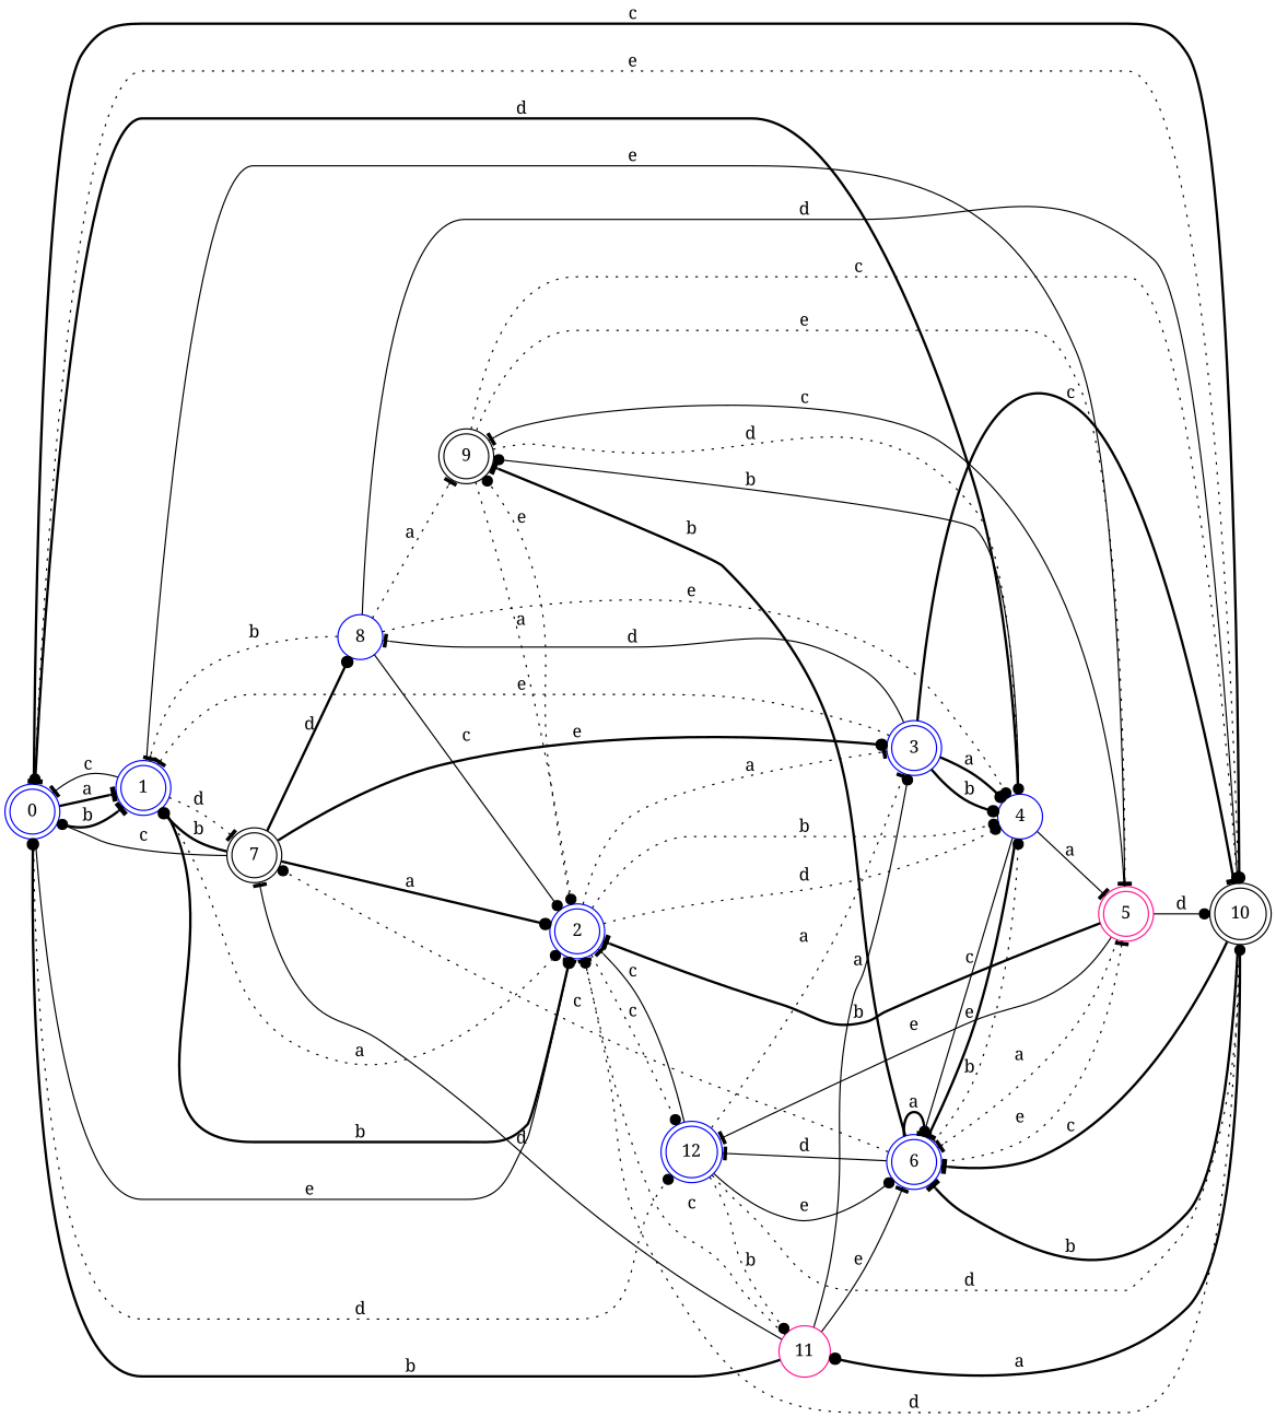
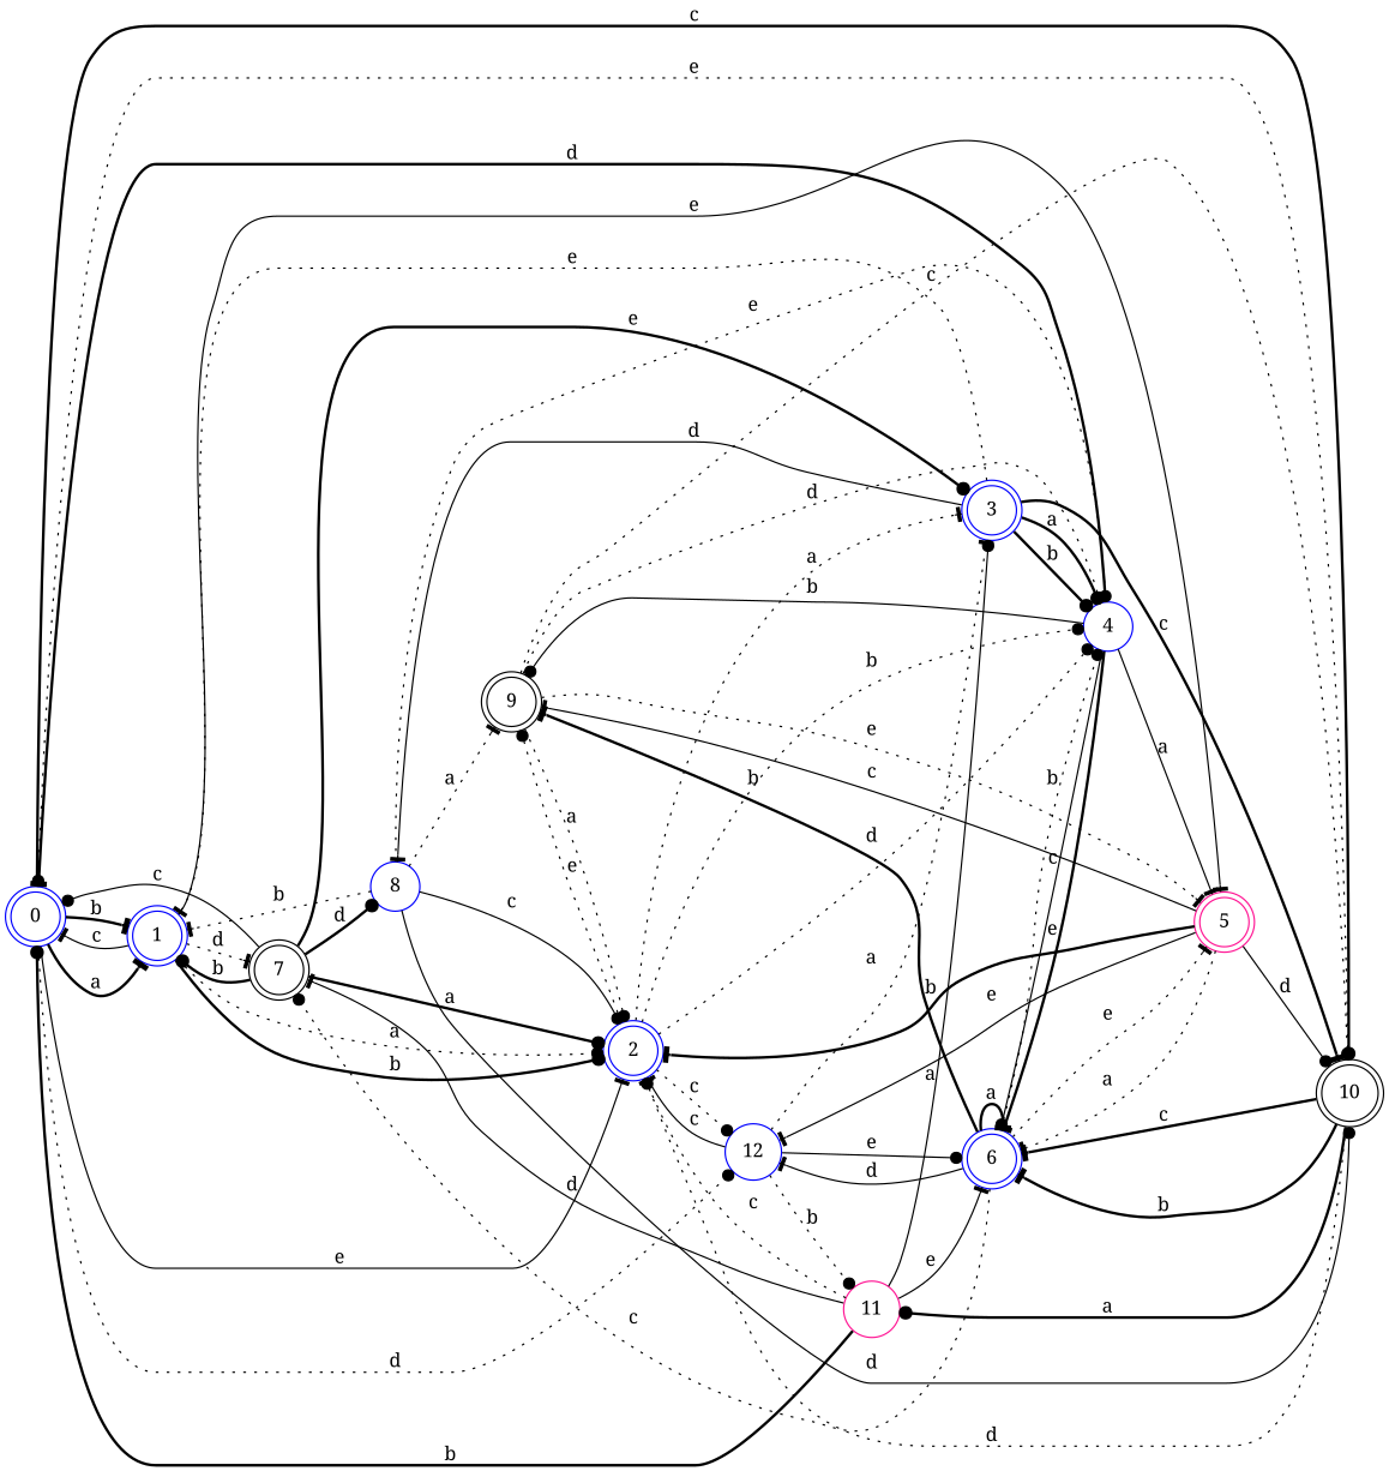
  digraph {
    fontname="Noto Serif"
    rankdir=LR
    node [color=blue fillcolor=white fontname="Noto Serif" shape=doublecircle style="rounded,filled"]
    edge [arrowhead=dot fontname="Noto Serif" style=dotted]
    n1 [label=0]
    n2 [label=1 style=filled]
    n3 [label=2]
    n4 [color=black label=10]
-   n5 [label=12]
+   n5 [label=12 shape=circle]
    n6 [color=deeppink label=5]
    n7 [color=black label=7]
    n8 [label=3]
    n9 [label=4 shape=circle style=filled]
    n10 [color=black label=9]
    n11 [label=6]
    n12 [color=deeppink label=11 shape=circle style=filled]
    n13 [label=8 shape=circle style=filled]
    n1 -> n2 [arrowhead=tee label=a style=bold]
    n1 -> n2 [arrowhead=tee label=b style=bold]
    n1 -> n3 [arrowhead=tee label=e style=solid]
    n1 -> n4 [label=c style=bold]
    n1 -> n5 [label=d]
    n2 -> n1 [arrowhead=tee label=c style=solid]
    n2 -> n3 [label=a]
    n2 -> n3 [label=b style=bold]
    n2 -> n6 [arrowhead=tee label=e style=solid]
    n2 -> n7 [arrowhead=tee label=d]
    n3 -> n5 [label=c]
    n3 -> n8 [arrowhead=tee label=a]
    n3 -> n9 [label=b]
    n3 -> n9 [label=d]
    n3 -> n10 [label=e]
    n4 -> n1 [label=e]
    n4 -> n3 [label=d]
    n4 -> n11 [arrowhead=tee label=b style=bold]
    n4 -> n11 [arrowhead=tee label=c style=bold]
    n4 -> n12 [label=a style=bold]
    n5 -> n3 [arrowhead=tee label=c style=solid]
-   n5 -> n4 [label=d]
    n5 -> n8 [arrowhead=tee label=a]
    n5 -> n11 [label=e style=solid]
    n5 -> n12 [label=b]
    n6 -> n3 [arrowhead=tee label=b style=bold]
    n6 -> n4 [label=d style=solid]
    n6 -> n5 [arrowhead=tee label=e style=solid]
    n6 -> n10 [arrowhead=tee label=c style=solid]
    n6 -> n11 [arrowhead=tee label=a]
    n7 -> n1 [label=c style=solid]
    n7 -> n2 [label=b style=bold]
    n7 -> n3 [label=a style=bold]
    n7 -> n8 [label=e style=bold]
    n7 -> n13 [label=d style=bold]
    n8 -> n2 [arrowhead=tee label=e]
    n8 -> n4 [arrowhead=tee label=c style=bold]
    n8 -> n9 [label=a style=bold]
    n8 -> n9 [label=b style=bold]
    n8 -> n13 [arrowhead=tee label=d style=solid]
    n9 -> n1 [arrowhead=tee label=d style=bold]
    n9 -> n6 [arrowhead=tee label=a style=solid]
    n9 -> n10 [label=b style=solid]
    n9 -> n11 [label=c style=solid]
    n9 -> n11 [arrowhead=tee label=e style=bold]
    n10 -> n3 [label=a]
    n10 -> n4 [label=c]
    n10 -> n6 [arrowhead=tee label=e]
    n10 -> n9 [label=d]
    n11 -> n5 [arrowhead=tee label=d style=solid]
    n11 -> n6 [arrowhead=tee label=e]
    n11 -> n7 [label=c]
    n11 -> n9 [label=b]
    n11 -> n10 [arrowhead=tee label=b style=bold]
    n11 -> n11 [arrowhead=tee label=a style=bold]
    n12 -> n1 [label=b style=bold]
    n12 -> n3 [arrowhead=tee label=c]
    n12 -> n7 [arrowhead=tee label=d style=solid]
    n12 -> n8 [label=a style=solid]
    n12 -> n11 [arrowhead=tee label=e style=solid]
    n13 -> n2 [arrowhead=tee label=b]
    n13 -> n3 [label=c style=solid]
    n13 -> n4 [label=d style=solid]
    n13 -> n9 [label=e]
    n13 -> n10 [arrowhead=tee label=a]
  }
